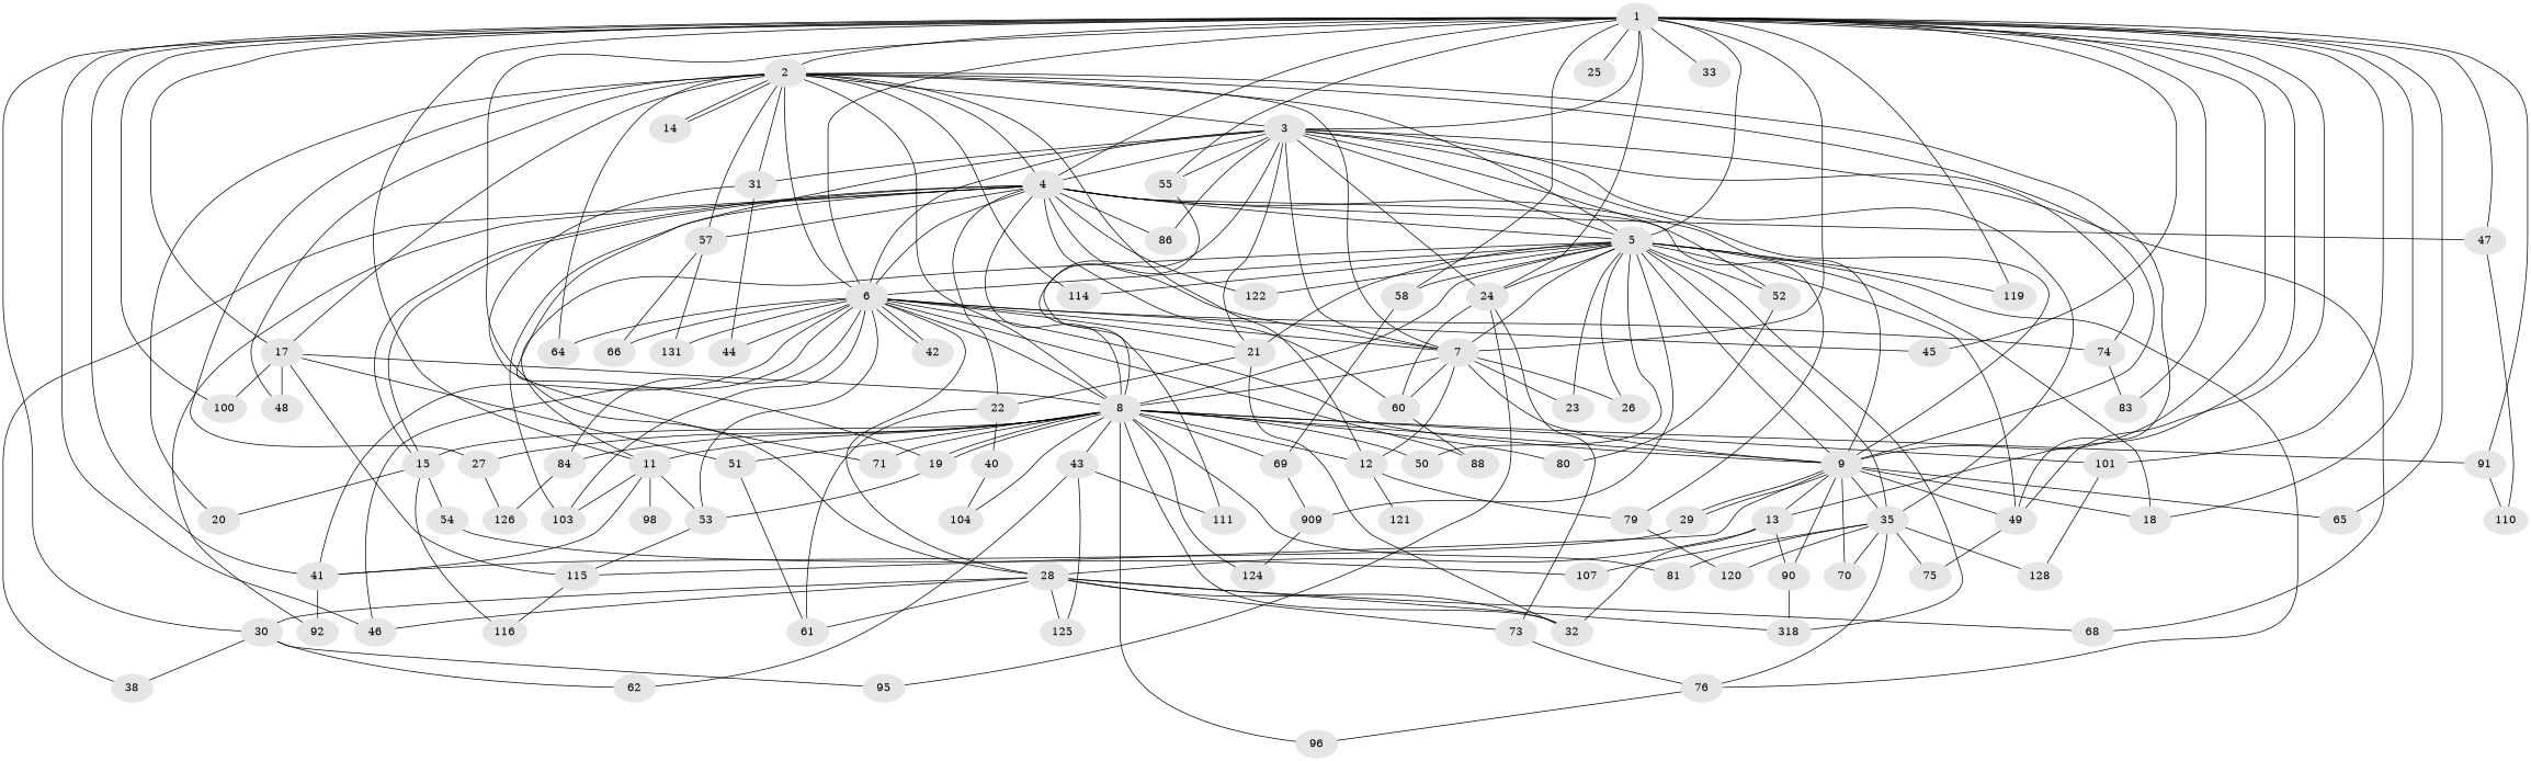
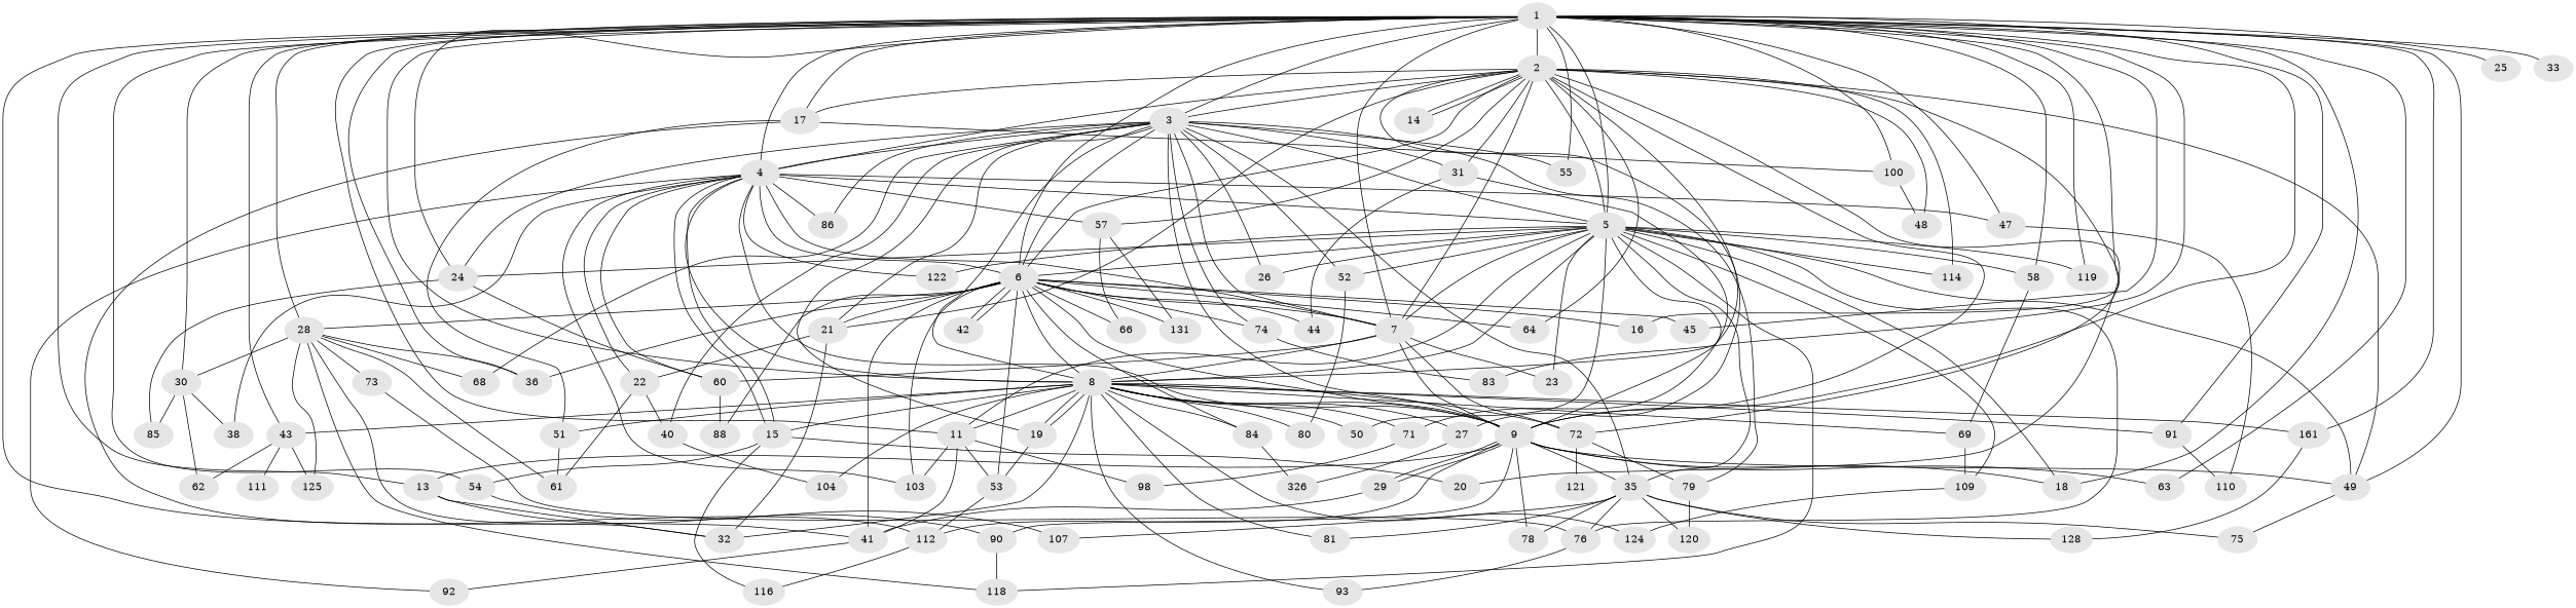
  graph {
    node [color=gray90 style=filled]
    1 [super="+10"]
    2 [super="+106"]
    3 [super="+108"]
    4 [super="+87"]
    5 [super="+95"]
    6 [super="+96"]
    7 [super="+46"]
    8 [super="+37"]
    9 [super="+129"]
    11 [super="+94"]
    13
+   16
    17 [super="+113"]
    18 [super="+105"]
    24 [super="+77"]
    25
    28 [super="+39"]
    30
    33
-   36 [super="+130" label=46]
+   36 [super="+130"]
    41 [super="+59"]
    43
    45
    47
    49 [super="+72"]
    54
    55
    58
-   63 [label=65]
+   63
    83
    91
    100
-   101 [super="+102"]
+   101 [super="+102" label=161]
    119
-   12 [super="+99"]
+   12 [super="+99" label=72]
    14
    20
    21 [super="+115"]
    27
    31
    48
    57
    64
    114
    19 [super="+34"]
    26
    35 [super="+82"]
    40
    52
    68
    74
    86
    15 [super="+67"]
    22
    38
    60
    79
    92
    103 [super="+127"]
    122
    23
    50
    76 [super="+97"]
-   109 [label=909]
-   118 [super="+123" label=318]
+   109
+   118 [super="+123"]
    42
    44
    53 [super="+117"]
    66
    84
    88
    131
    32 [super="+56"]
    51
    69
    71
    80
    81
-   93 [label=96]
+   93
    104
    124
    29 [super="+89"]
-   70
+   70 [label=78]
    90
-   112 [super="+132" label=115]
+   112 [super="+132"]
    98
    73
-   85 [label=95]
+   85
    61 [super="+78"]
    125
    62
    111
    110
    75
    107
    128
    121
-   126
+   126 [label=326]
    120
    116
    1 -- 2 [weight=2]
    1 -- 3 [weight=2]
    1 -- 4 [weight=2]
    1 -- 5 [weight=2]
    1 -- 6 [weight=3]
    1 -- 7 [weight=2]
-   17 -- 8 [weight=2]
+   1 -- 8 [weight=2]
    1 -- 9 [weight=2]
    1 -- 11
    1 -- 13
+   1 -- 16
    1 -- 17
    1 -- 18
    1 -- 24
    1 -- 25 [weight=2]
    1 -- 28
    1 -- 30
    1 -- 33 [weight=2]
    1 -- 36
    1 -- 41
+   1 -- 43
    1 -- 45
    1 -- 47
    1 -- 49
+   1 -- 54
    1 -- 55
    1 -- 58
    1 -- 63
    1 -- 83
    1 -- 91
    1 -- 100
    1 -- 101
    1 -- 119
    2 -- 3
    2 -- 4
    2 -- 5
    2 -- 6
    2 -- 7 [weight=2]
    2 -- 8 [weight=2]
    2 -- 9
    2 -- 17
    2 -- 49
    2 -- 12
    2 -- 14
    2 -- 14
    2 -- 20
-   5 -- 21
+   2 -- 21
    2 -- 27
    2 -- 31
    2 -- 48
    2 -- 57
    2 -- 64
    2 -- 114
    3 -- 4 [weight=2]
    3 -- 5
    3 -- 6
    3 -- 7
    3 -- 8
    3 -- 9
    3 -- 24
    3 -- 55
    3 -- 21
    3 -- 31
    3 -- 19
-   7 -- 26
+   3 -- 26
    3 -- 35
+   3 -- 40
    3 -- 52
    3 -- 68
    3 -- 74
    3 -- 86
    4 -- 5
    4 -- 6
    4 -- 7
    4 -- 8
    4 -- 9
    4 -- 47
    4 -- 57
    4 -- 86
    4 -- 15
    4 -- 15
    4 -- 22
    4 -- 38
    4 -- 60
-   4 -- 79
+   3 -- 79
    4 -- 92
    4 -- 103
    4 -- 122
    5 -- 6
    5 -- 7
    5 -- 8
    5 -- 9
    5 -- 11
    5 -- 18 [weight=2]
    5 -- 24
    5 -- 49
    5 -- 58
    5 -- 119
    5 -- 114
    5 -- 26
    5 -- 35
    5 -- 52
    5 -- 122
    5 -- 23
    5 -- 50
    5 -- 76
    5 -- 109
    5 -- 118
    6 -- 7
    6 -- 8
    6 -- 9
+   6 -- 16
    6 -- 28
    6 -- 36
    6 -- 41
    6 -- 45
    6 -- 21
    6 -- 64
    6 -- 74
    6 -- 103
    6 -- 42
    6 -- 42
    6 -- 44
    6 -- 53
    6 -- 66
    6 -- 84
    6 -- 88
    6 -- 131
    7 -- 8
    7 -- 9
    7 -- 12
    7 -- 60
    7 -- 23
    8 -- 9
    8 -- 11
    8 -- 43
    8 -- 91
    8 -- 101 [weight=2]
    8 -- 12
    8 -- 27
    8 -- 19
    8 -- 19
    8 -- 15
    8 -- 50
    8 -- 84
    8 -- 32
    8 -- 51
    8 -- 69
    8 -- 71
    8 -- 80
    8 -- 81
    8 -- 93
    8 -- 104
    8 -- 124
    9 -- 13
    9 -- 18
    9 -- 49
    9 -- 63
    9 -- 35
    9 -- 29
    9 -- 29
    9 -- 70
    9 -- 90
    9 -- 112
    11 -- 41
    11 -- 103
    11 -- 53
    11 -- 98
-   13 -- 28
    13 -- 32
    13 -- 90
    17 -- 100
-   17 -- 48
+   100 -- 48
    17 -- 51 [weight=2]
    17 -- 112
    24 -- 60
-   24 -- 73
    24 -- 85
    28 -- 30
    28 -- 36
    28 -- 68
    28 -- 118
    28 -- 32
    28 -- 73
    28 -- 61
    28 -- 125
    30 -- 38
    30 -- 85
    30 -- 62
    41 -- 92
    43 -- 125
    43 -- 62
    43 -- 111
    47 -- 110
    49 -- 75
    54 -- 107
-   55 -- 111
    58 -- 69
    91 -- 110
    101 -- 128
    12 -- 79
    12 -- 121
    21 -- 22
    21 -- 32
    27 -- 126
    31 -- 44
    31 -- 71
    57 -- 66
    57 -- 131
    19 -- 53
    35 -- 76
    35 -- 81
    35 -- 70
    35 -- 75
    35 -- 107
    35 -- 128
    35 -- 120
    40 -- 104
    52 -- 80
    74 -- 83
    15 -- 54
    15 -- 20
    15 -- 116
    22 -- 40
    22 -- 61
    60 -- 88
    79 -- 120
    76 -- 93
    109 -- 124
    53 -- 112
    84 -- 126
    51 -- 61
    69 -- 109
+   71 -- 98
    29 -- 41
    90 -- 118
    112 -- 116
    73 -- 76
  }
